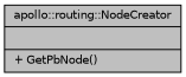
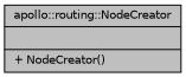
  digraph {
-   n1 [color=black fillcolor=grey75 fontcolor=black fontname=Helvetica fontsize=10 height=0.2 label="{apollo::routing::NodeCreator\n||+ GetPbNode()\l}" shape=record style=filled width=0.4]
+   n1 [color=black fillcolor=grey75 fontcolor=black fontname=Helvetica fontsize=10 height=0.2 label="{apollo::routing::NodeCreator\n||+ NodeCreator()\l}" shape=record style=filled width=0.4]
  }
